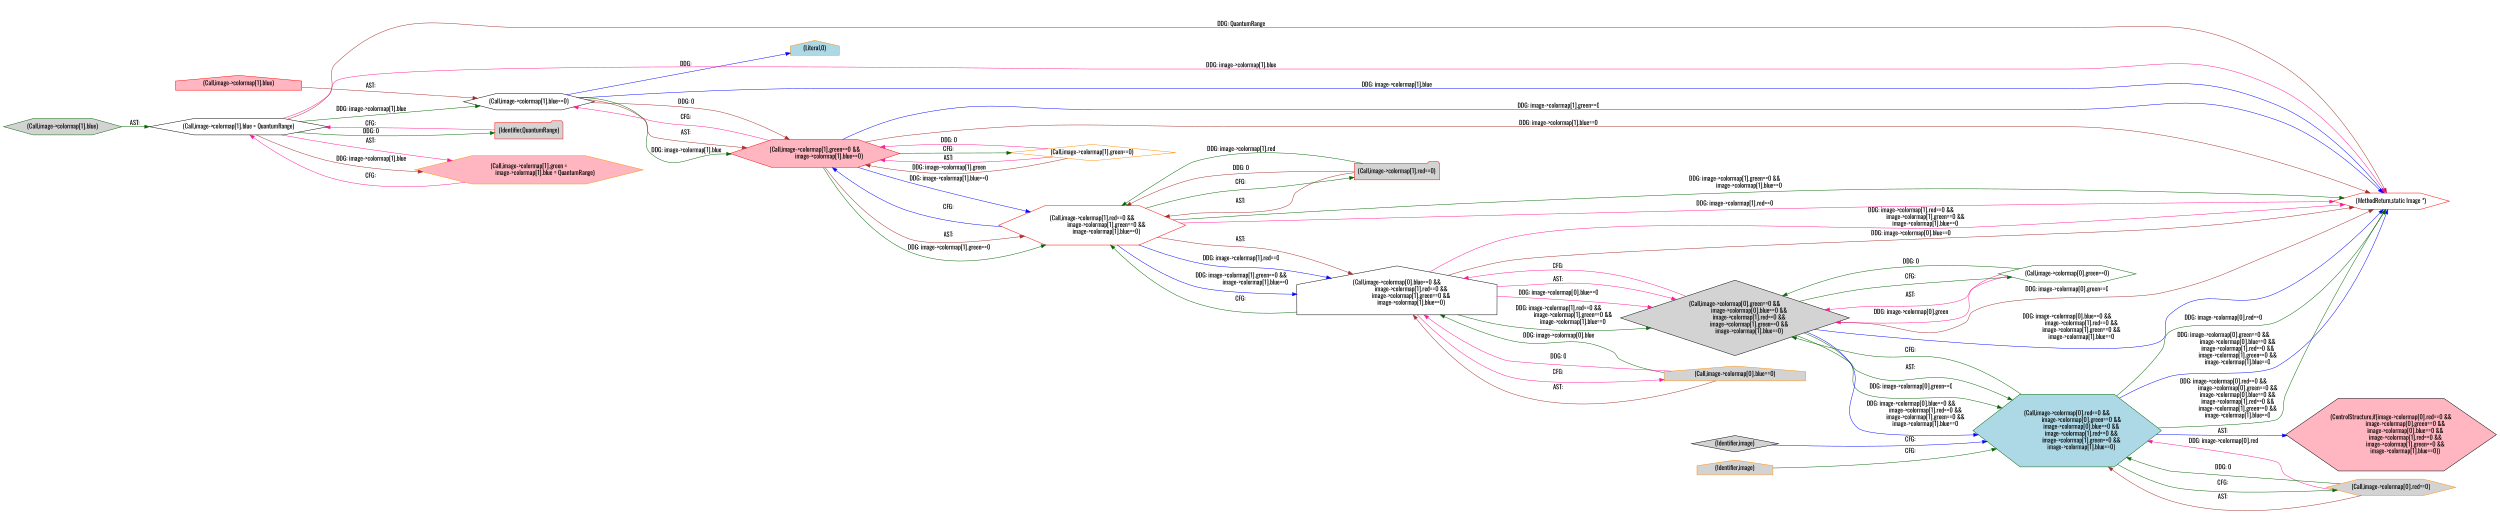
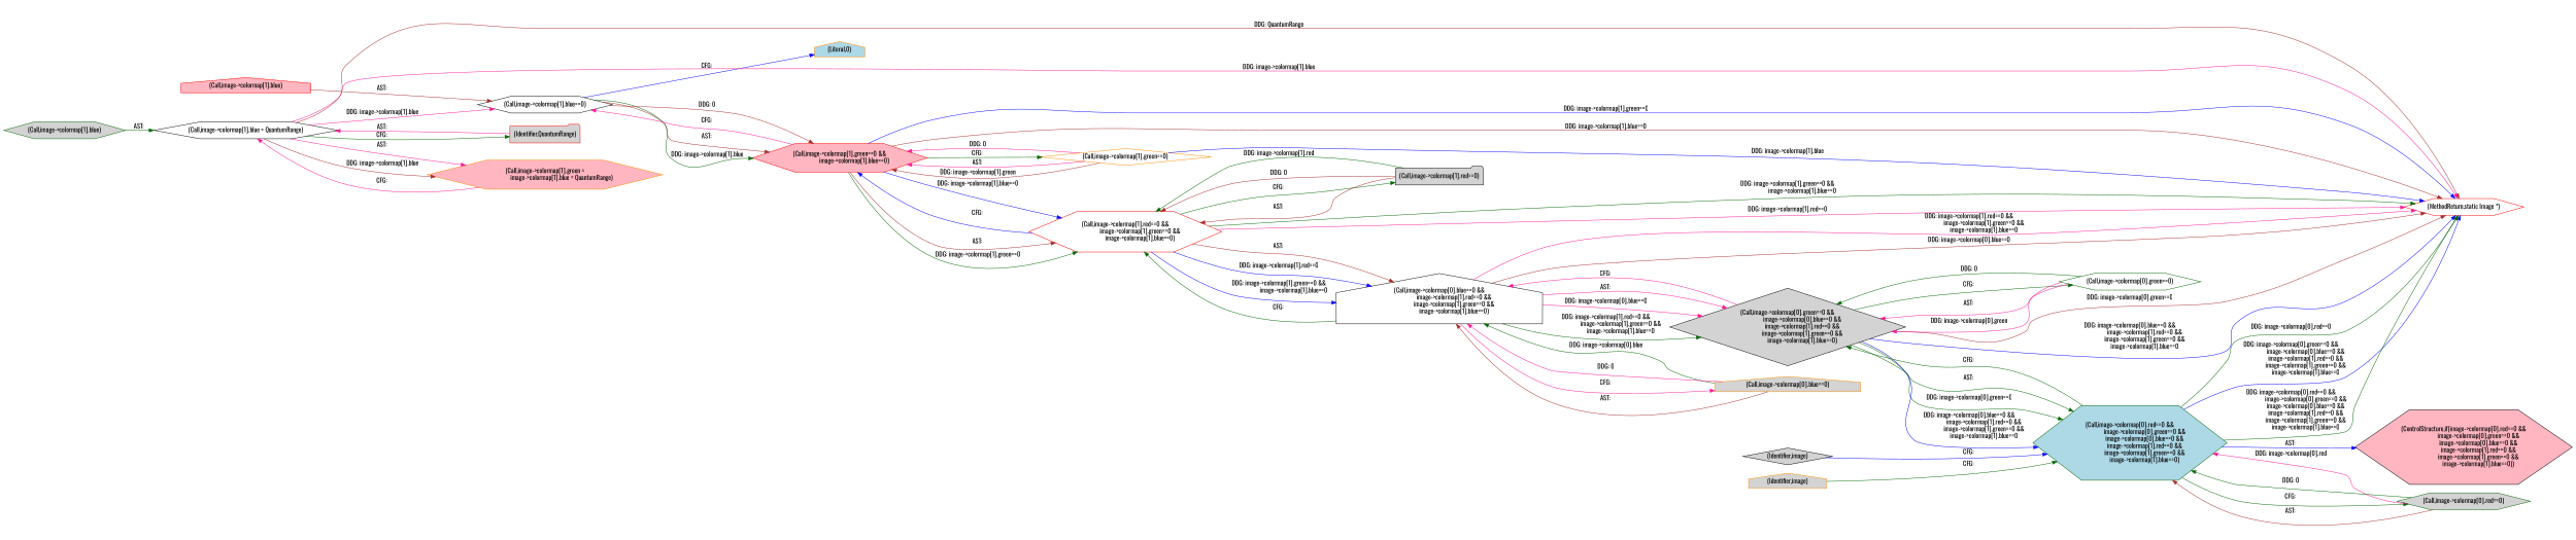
  digraph {
    fontname=Oswald
    rankdir=LR
    node [color=black fillcolor=lightgrey fontname=Oswald shape=hexagon style=filled]
    edge [color=darkgreen fontname=Oswald]
    n1 [fillcolor=white label="(Call,image->colormap[1].blue==0)"]
    n2 [color=red fillcolor=lightpink label="(Call,image->colormap[1].green==0 &&\n                     image->colormap[1].blue==0)"]
    n3 [color=red fillcolor=white label="(MethodReturn,static Image *)"]
    n4 [color=darkorange fillcolor=lightblue label="(Literal,0)" shape=house]
    n5 [color=red fillcolor=white label="(Call,image->colormap[1].red==0 &&\n                     image->colormap[1].green==0 &&\n                     image->colormap[1].blue==0)"]
    n6 [color=darkorange fillcolor=white label="(Call,image->colormap[1].green==0)" shape=diamond]
    n7 [fillcolor=white label="(Call,image->colormap[1].blue = QuantumRange)"]
    n8 [color=red label="(Identifier,QuantumRange)" shape=folder]
    n9 [color=darkorange fillcolor=lightpink label="(Call,image->colormap[1].green =\n                        image->colormap[1].blue = QuantumRange)"]
    n10 [fillcolor=white label="(Call,image->colormap[0].blue==0 &&\n                     image->colormap[1].red==0 &&\n                     image->colormap[1].green==0 &&\n                     image->colormap[1].blue==0)" shape=house]
-   n11 [color=red label="(Call,image->colormap[1].red==0)" shape=folder]
+   n11 [label="(Call,image->colormap[1].red==0)" shape=folder]
    n12 [label="(Call,image->colormap[0].green==0 &&\n                     image->colormap[0].blue==0 &&\n                     image->colormap[1].red==0 &&\n                     image->colormap[1].green==0 &&\n                     image->colormap[1].blue==0)" shape=diamond]
    n13 [color=darkorange label="(Call,image->colormap[0].blue==0)" shape=house]
    n14 [color=darkgreen fillcolor=lightblue label="(Call,image->colormap[0].red==0 &&\n                     image->colormap[0].green==0 &&\n                     image->colormap[0].blue==0 &&\n                     image->colormap[1].red==0 &&\n                     image->colormap[1].green==0 &&\n                     image->colormap[1].blue==0)"]
    n15 [color=darkgreen fillcolor=white label="(Call,image->colormap[0].green==0)"]
    n16 [fillcolor=lightpink label="(ControlStructure,if(image->colormap[0].red==0 &&\n                     image->colormap[0].green==0 &&\n                     image->colormap[0].blue==0 &&\n                     image->colormap[1].red==0 &&\n                     image->colormap[1].green==0 &&\n                     image->colormap[1].blue==0))"]
-   n17 [color=darkorange label="(Call,image->colormap[0].red==0)"]
+   n17 [color=darkgreen label="(Call,image->colormap[0].red==0)"]
    n18 [color=darkorange label="(Identifier,image)" shape=house]
    n19 [color=red fillcolor=lightpink label="(Call,image->colormap[1].blue)" shape=house]
    n20 [color=darkgreen label="(Call,image->colormap[1].blue)"]
    n21 [label="(Identifier,image)" shape=diamond]
    n1 -> n2 [color=brown label="AST: "]
    n1 -> n2 [label="DDG: image->colormap[1].blue"]
    n1 -> n2 [color=brown label="DDG: 0"]
-   n1 -> n3 [color=blue label="DDG: image->colormap[1].blue"]
-   n1 -> n4 [color=blue label="DDG: "]
+   n6 -> n3 [color=blue label="DDG: image->colormap[1].blue"]
+   n1 -> n4 [color=blue label="CFG: "]
    n2 -> n1 [color=deeppink label="CFG: "]
    n2 -> n3 [color=blue label="DDG: image->colormap[1].green==0"]
    n2 -> n3 [color=brown label="DDG: image->colormap[1].blue==0"]
    n2 -> n5 [color=brown label="AST: "]
    n2 -> n5 [label="DDG: image->colormap[1].green==0"]
    n2 -> n5 [color=blue label="DDG: image->colormap[1].blue==0"]
    n2 -> n6 [label="CFG: "]
    n5 -> n2 [color=blue label="CFG: "]
    n5 -> n3 [label="DDG: image->colormap[1].green==0 &&\n                     image->colormap[1].blue==0"]
    n5 -> n3 [color=deeppink label="DDG: image->colormap[1].red==0"]
    n5 -> n10 [color=brown label="AST: "]
    n5 -> n10 [color=blue label="DDG: image->colormap[1].red==0"]
    n5 -> n10 [color=blue label="DDG: image->colormap[1].green==0 &&\n                     image->colormap[1].blue==0"]
    n5 -> n11 [label="CFG: "]
    n6 -> n2 [color=deeppink label="AST: "]
    n6 -> n2 [color=brown label="DDG: image->colormap[1].green"]
    n6 -> n2 [color=deeppink label="DDG: 0"]
-   n7 -> n1 [label="DDG: image->colormap[1].blue"]
+   n7 -> n1 [color=deeppink label="DDG: image->colormap[1].blue"]
    n7 -> n3 [color=brown label="DDG: QuantumRange"]
    n7 -> n3 [color=deeppink label="DDG: image->colormap[1].blue"]
-   n7 -> n8 [label="DDG: 0"]
+   n7 -> n8 [label="CFG: "]
    n7 -> n9 [color=deeppink label="AST: "]
    n7 -> n9 [color=brown label="DDG: image->colormap[1].blue"]
-   n8 -> n7 [color=deeppink label="CFG: "]
+   n8 -> n7 [color=deeppink label="AST: "]
    n9 -> n7 [color=deeppink label="CFG: "]
    n10 -> n3 [color=deeppink label="DDG: image->colormap[1].red==0 &&\n                     image->colormap[1].green==0 &&\n                     image->colormap[1].blue==0"]
    n10 -> n3 [color=brown label="DDG: image->colormap[0].blue==0"]
    n10 -> n5 [label="CFG: "]
    n10 -> n12 [color=deeppink label="AST: "]
    n10 -> n12 [color=deeppink label="DDG: image->colormap[0].blue==0"]
    n10 -> n12 [label="DDG: image->colormap[1].red==0 &&\n                     image->colormap[1].green==0 &&\n                     image->colormap[1].blue==0"]
    n10 -> n13 [color=deeppink label="CFG: "]
    n11 -> n5 [color=brown label="AST: "]
    n11 -> n5 [label="DDG: image->colormap[1].red"]
    n11 -> n5 [color=brown label="DDG: 0"]
    n12 -> n3 [color=brown label="DDG: image->colormap[0].green==0"]
    n12 -> n3 [color=blue label="DDG: image->colormap[0].blue==0 &&\n                     image->colormap[1].red==0 &&\n                     image->colormap[1].green==0 &&\n                     image->colormap[1].blue==0"]
    n12 -> n10 [color=deeppink label="CFG: "]
    n12 -> n14 [label="AST: "]
    n12 -> n14 [label="DDG: image->colormap[0].green==0"]
    n12 -> n14 [color=blue label="DDG: image->colormap[0].blue==0 &&\n                     image->colormap[1].red==0 &&\n                     image->colormap[1].green==0 &&\n                     image->colormap[1].blue==0"]
    n12 -> n15 [label="CFG: "]
    n13 -> n10 [color=brown label="AST: "]
    n13 -> n10 [label="DDG: image->colormap[0].blue"]
    n13 -> n10 [color=deeppink label="DDG: 0"]
    n14 -> n3 [color=blue label="DDG: image->colormap[0].green==0 &&\n                     image->colormap[0].blue==0 &&\n                     image->colormap[1].red==0 &&\n                     image->colormap[1].green==0 &&\n                     image->colormap[1].blue==0"]
    n14 -> n3 [label="DDG: image->colormap[0].red==0 &&\n                     image->colormap[0].green==0 &&\n                     image->colormap[0].blue==0 &&\n                     image->colormap[1].red==0 &&\n                     image->colormap[1].green==0 &&\n                     image->colormap[1].blue==0"]
    n14 -> n3 [label="DDG: image->colormap[0].red==0"]
    n14 -> n12 [label="CFG: "]
    n14 -> n16 [color=blue label="AST: "]
    n14 -> n17 [label="CFG: "]
    n15 -> n12 [color=deeppink label="AST: "]
    n15 -> n12 [color=deeppink label="DDG: image->colormap[0].green"]
    n15 -> n12 [label="DDG: 0"]
    n17 -> n14 [color=brown label="AST: "]
    n17 -> n14 [color=deeppink label="DDG: image->colormap[0].red"]
    n17 -> n14 [label="DDG: 0"]
    n18 -> n14 [label="CFG: "]
    n19 -> n1 [color=brown label="AST: "]
    n20 -> n7 [label="AST: "]
    n21 -> n14 [color=blue label="CFG: "]
  }
